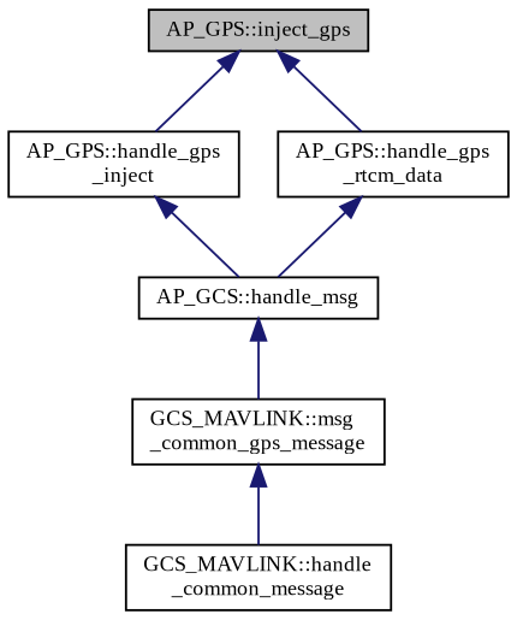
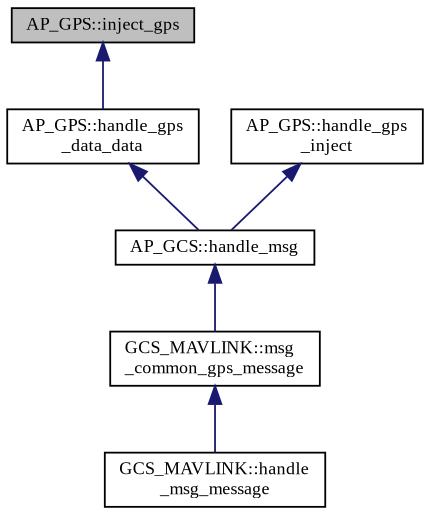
  digraph {
    fontname="Liberation Serif"
    rankdir=TB
    node [color=black fillcolor=white fontname="Liberation Serif" fontsize=10 shape=record style=filled]
    edge [color=midnightblue dir=back fontname="Liberation Serif" fontsize=10 labelfontname=Helvetica labelfontsize=10 style=solid]
    n1 [fillcolor=grey75 fontcolor=black height=0.2 label="AP_GPS::inject_gps" width=0.4]
    n2 [height=0.2 label="AP_GPS::handle_gps\l_inject" width=0.4]
-   n3 [height=0.2 label="AP_GPS::handle_gps\l_rtcm_data" width=0.4]
+   n3 [height=0.2 label="AP_GPS::handle_gps\l_data_data" width=0.4]
    n4 [height=0.2 label="AP_GCS::handle_msg" width=0.4]
    n5 [height=0.2 label="GCS_MAVLINK::msg\l_common_gps_message" width=0.4]
-   n6 [height=0.2 label="GCS_MAVLINK::handle\l_common_message" width=0.4]
-   n1 -> n2
+   n6 [height=0.2 label="GCS_MAVLINK::handle\l_msg_message" width=0.4]
    n1 -> n3
    n2 -> n4
    n3 -> n4
    n4 -> n5
    n5 -> n6
  }
